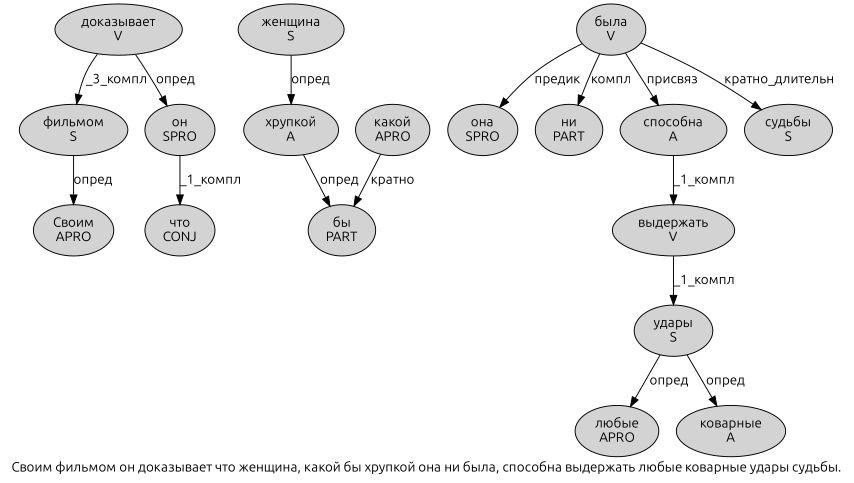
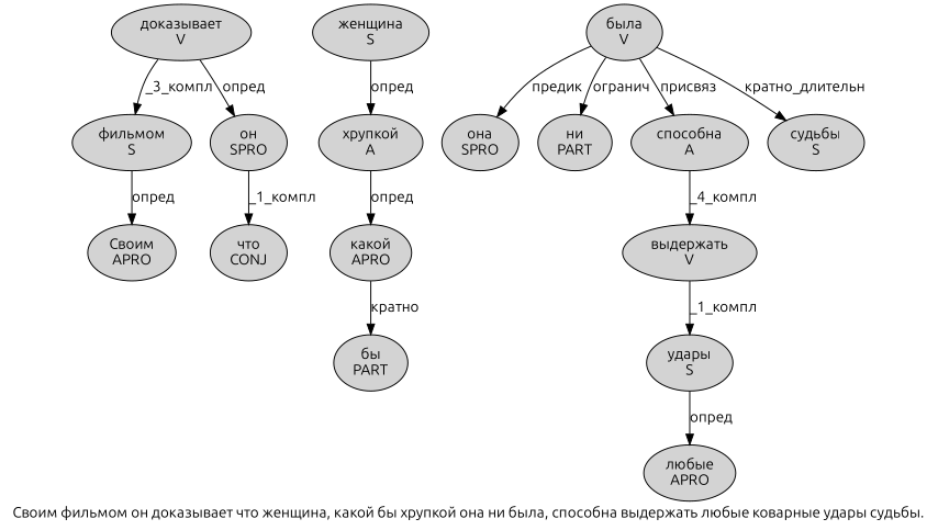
  digraph {
    fontname=Ubuntu
    label="Своим фильмом он доказывает что женщина, какой бы хрупкой она ни была, способна выдержать любые коварные удары судьбы."
    node [fillcolor=lightgray fontname=Ubuntu penwidth=1 shape=ellipse style=filled]
    edge [fontname=Ubuntu]
    n1 [label="Своим\nAPRO"]
    n2 [label="фильмом\nS"]
    n3 [label="он\nSPRO"]
    n4 [label="что\nCONJ"]
    n5 [label="доказывает\nV"]
    n6 [label="женщина\nS"]
    n7 [label="хрупкой\nA"]
    n8 [label="какой\nAPRO"]
    n9 [label="бы\nPART"]
    n10 [label="она\nSPRO"]
    n11 [label="ни\nPART"]
    n12 [label="была\nV"]
    n13 [label="способна\nA"]
    n14 [label="судьбы\nS"]
    n15 [label="выдержать\nV"]
    n16 [label="удары\nS"]
    n17 [label="любые\nAPRO"]
-   n18 [label="коварные\nA"]
    n2 -> n1 [label="опред"]
    n3 -> n4 [label="_1_компл"]
    n5 -> n2 [label="_3_компл"]
    n5 -> n3 [label="опред"]
    n6 -> n7 [label="опред"]
-   n7 -> n9 [label="опред"]
+   n7 -> n8 [label="опред"]
    n8 -> n9 [label="кратно"]
    n12 -> n10 [label="предик"]
-   n12 -> n11 [label="компл"]
+   n12 -> n11 [label="огранич"]
    n12 -> n13 [label="присвяз"]
    n12 -> n14 [label="кратно_длительн"]
-   n13 -> n15 [label="_1_компл"]
+   n13 -> n15 [label="_4_компл"]
    n15 -> n16 [label="_1_компл"]
    n16 -> n17 [label="опред"]
-   n16 -> n18 [label="опред"]
  }
